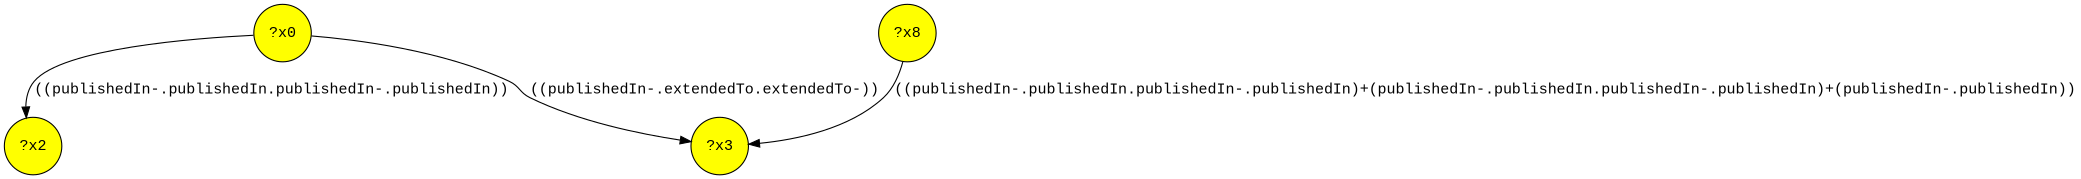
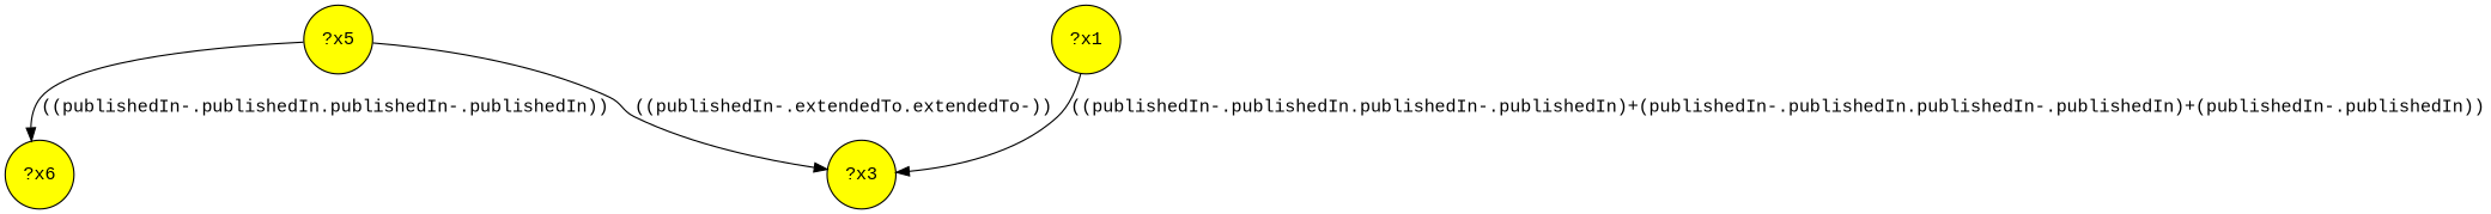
  digraph {
    fontname="Liberation Mono"
    node [fillcolor=yellow fontname="Liberation Mono" shape=circle style="filled,"]
    edge [fontname="Liberation Mono"]
-   n1 [label="?x2"]
-   n2 [label="?x0"]
+   n1 [label="?x6"]
+   n2 [label="?x5"]
    n3 [label="?x3"]
-   n4 [label="?x8"]
+   n4 [label="?x1"]
    n2 -> n1 [label="((publishedIn-.publishedIn.publishedIn-.publishedIn))"]
    n2 -> n3 [label="((publishedIn-.extendedTo.extendedTo-))"]
    n4 -> n3 [label="((publishedIn-.publishedIn.publishedIn-.publishedIn)+(publishedIn-.publishedIn.publishedIn-.publishedIn)+(publishedIn-.publishedIn))"]
  }
